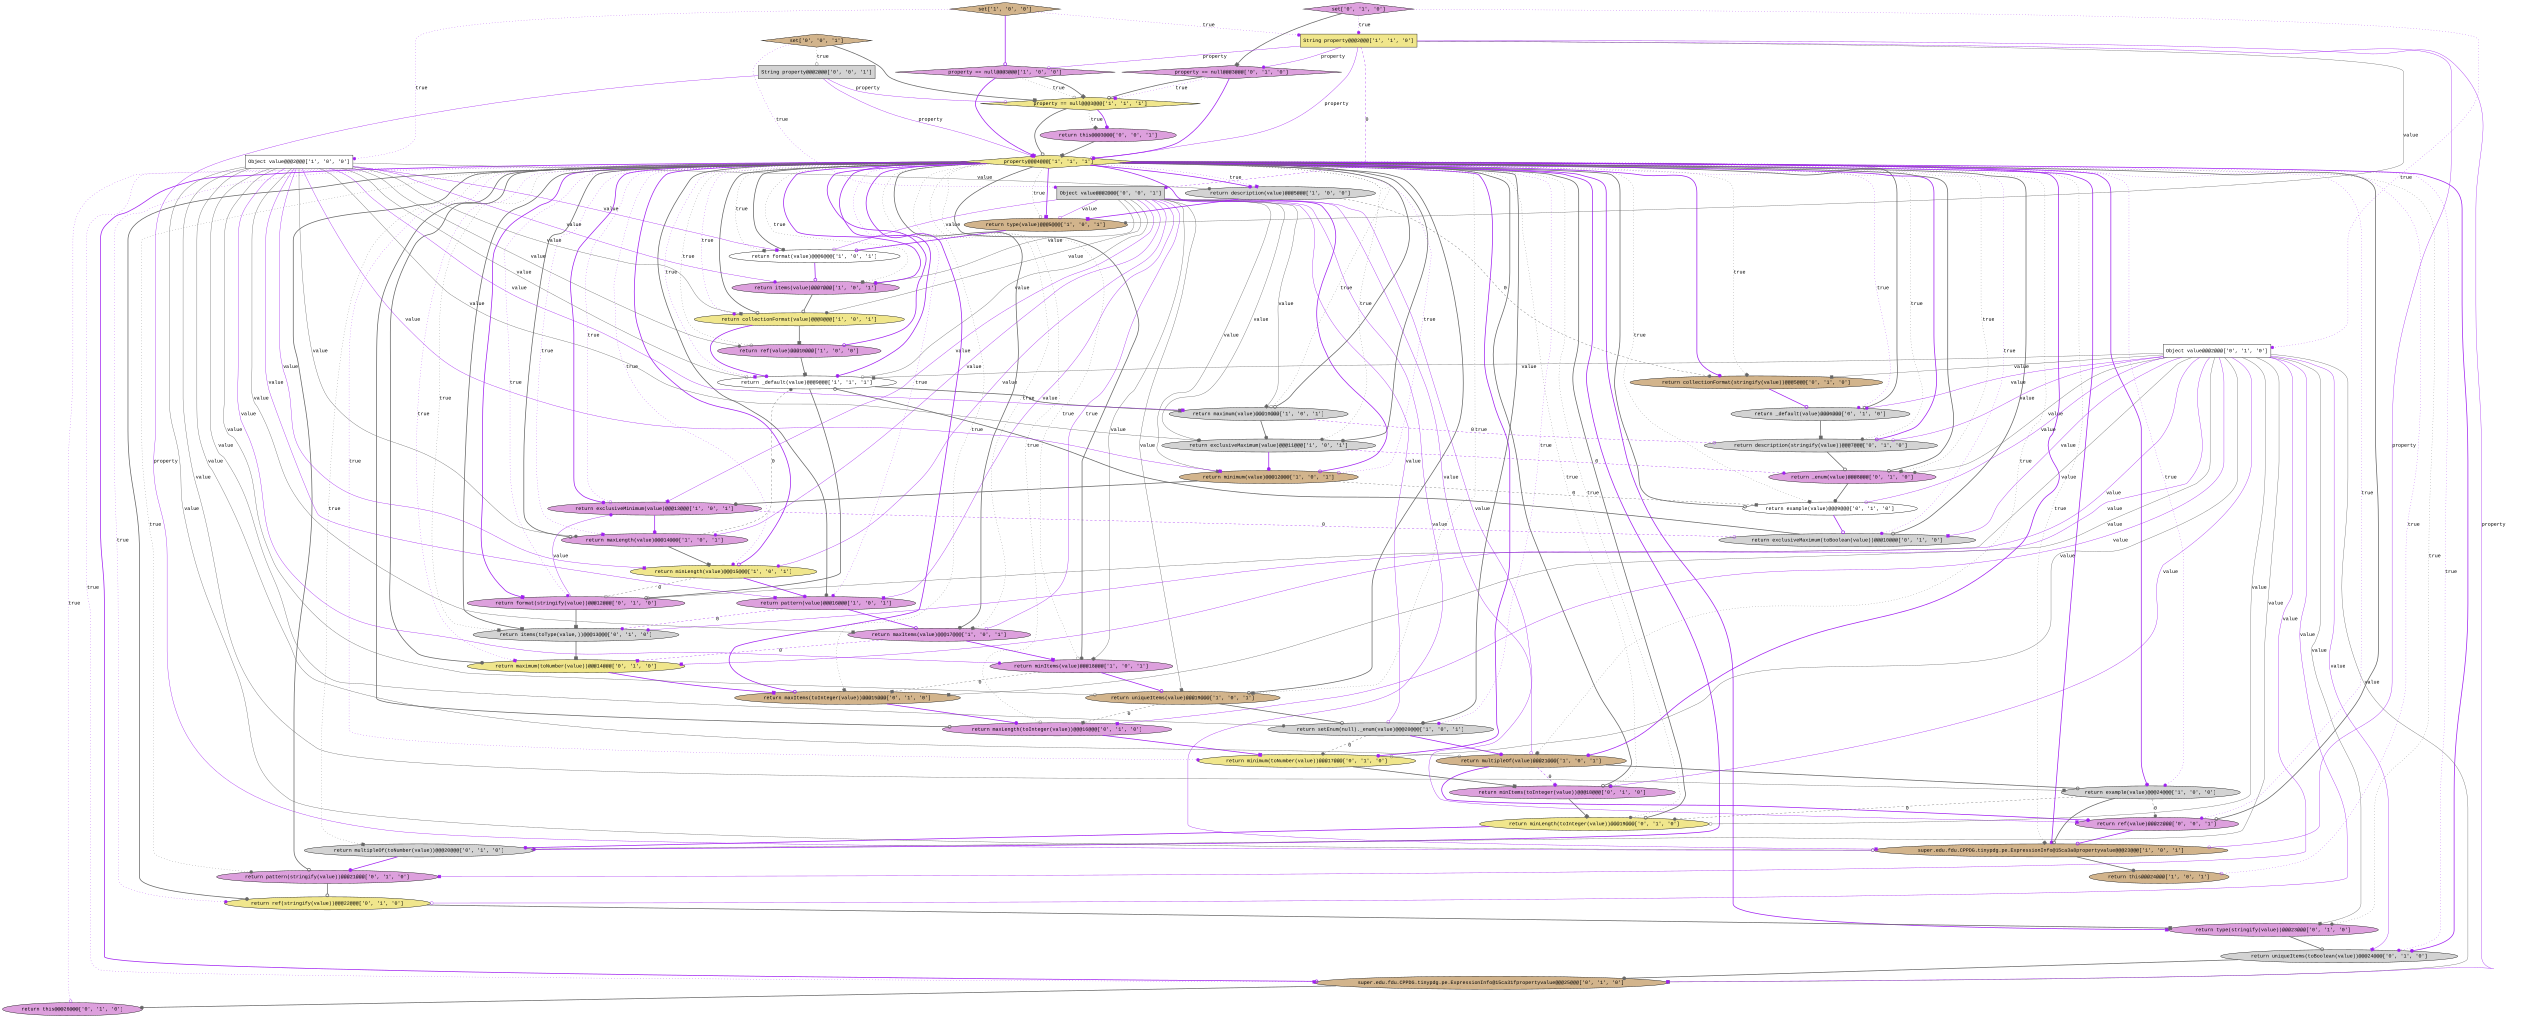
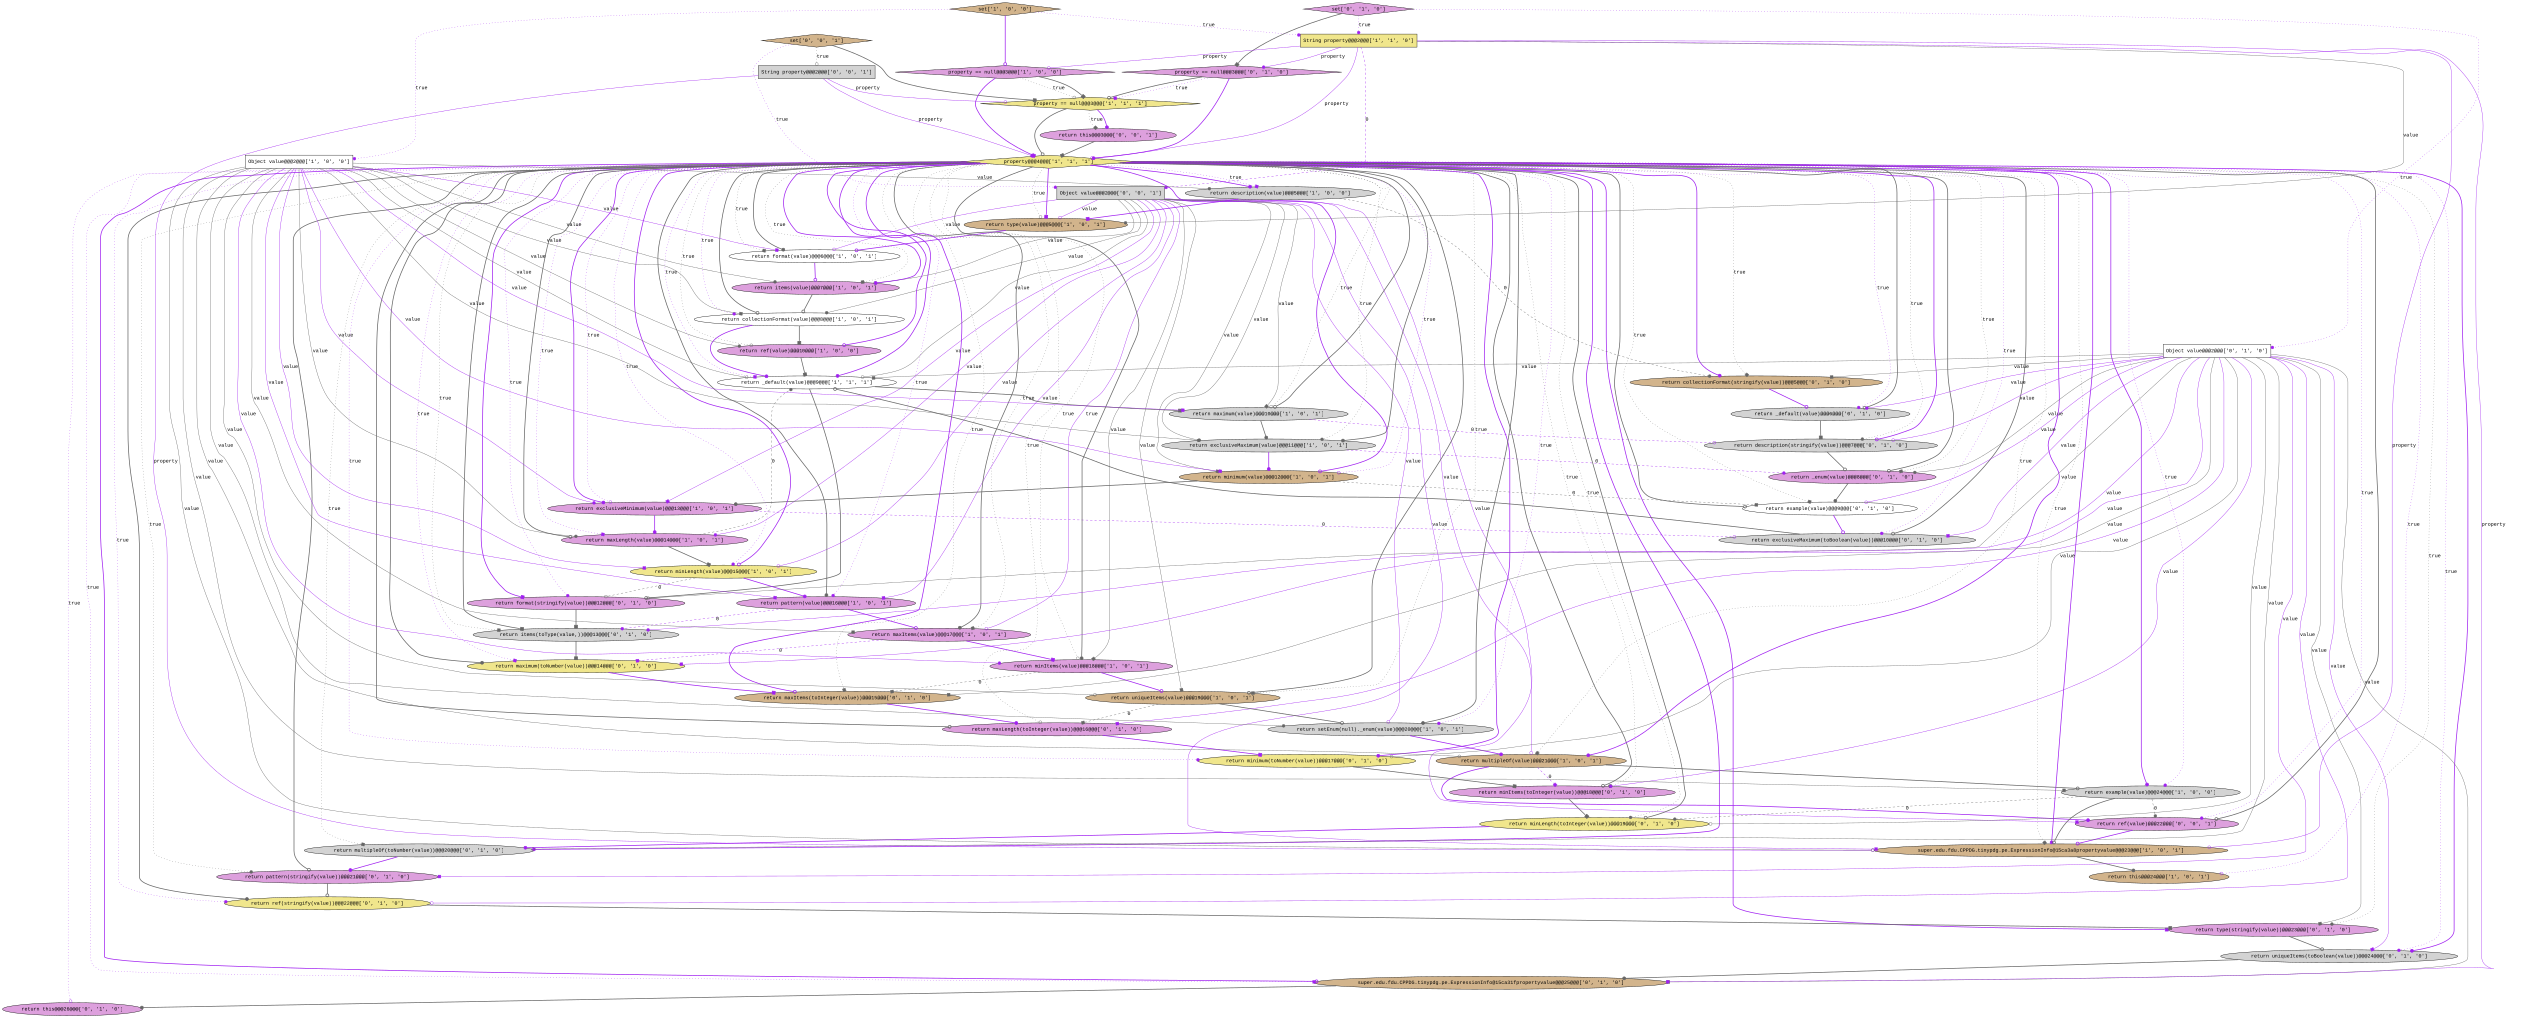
  digraph {
    fontname="Liberation Mono"
    node [fillcolor=plum fontname="Liberation Mono" shape=ellipse style=filled]
    edge [arrowhead=dot color=gray40 fontname="Liberation Mono" style=bold]
    n1 [fillcolor=khaki label="return minimum(toNumber(value))@@@17@@@['0', '1', '0']"]
    n2 [label="return minItems(toInteger(value))@@@18@@@['0', '1', '0']"]
    n3 [fillcolor=khaki label="return minLength(toInteger(value))@@@19@@@['0', '1', '0']"]
    n4 [fillcolor=tan label="set['0', '0', '1']" shape=diamond]
    n5 [fillcolor=lightgrey label="Object value@@@2@@@['0', '0', '1']" shape=box]
    n6 [fillcolor=lightgrey label="String property@@@2@@@['0', '0', '1']" shape=box]
    n7 [fillcolor=khaki label="property == null@@@3@@@['1', '1', '1']" shape=diamond]
    n8 [fillcolor=tan label="return multipleOf(value)@@@21@@@['1', '0', '1']"]
    n9 [label="return ref(value)@@@22@@@['0', '0', '1']"]
    n10 [fillcolor=white label="return _default(value)@@@9@@@['1', '1', '1']"]
    n11 [fillcolor=white label="return format(value)@@@6@@@['1', '0', '1']"]
    n12 [label="return items(value)@@@7@@@['1', '0', '1']"]
    n13 [fillcolor=tan label="return uniqueItems(value)@@@19@@@['1', '0', '1']"]
    n14 [fillcolor=lightgrey label="return setEnum(null)._enum(value)@@@20@@@['1', '0', '1']"]
    n15 [fillcolor=tan label="super.edu.fdu.CPPDG.tinypdg.pe.ExpressionInfo@15ca3a8propertyvalue@@@23@@@['1', '0', '1']"]
    n16 [fillcolor=tan label="return type(value)@@@5@@@['1', '0', '1']"]
-   n17 [fillcolor=khaki label="return collectionFormat(value)@@@8@@@['1', '0', '1']"]
+   n17 [fillcolor=white label="return collectionFormat(value)@@@8@@@['1', '0', '1']"]
    n18 [label="return maxLength(value)@@@14@@@['1', '0', '1']"]
    n19 [fillcolor=khaki label="return minLength(value)@@@15@@@['1', '0', '1']"]
    n20 [fillcolor=lightgrey label="return exclusiveMaximum(value)@@@11@@@['1', '0', '1']"]
    n21 [fillcolor=tan label="return minimum(value)@@@12@@@['1', '0', '1']"]
    n22 [fillcolor=lightgrey label="return maximum(value)@@@10@@@['1', '0', '1']"]
    n23 [label="return exclusiveMinimum(value)@@@13@@@['1', '0', '1']"]
    n24 [label="return pattern(value)@@@16@@@['1', '0', '1']"]
    n25 [label="return minItems(value)@@@18@@@['1', '0', '1']"]
    n26 [label="return maxItems(value)@@@17@@@['1', '0', '1']"]
    n27 [fillcolor=khaki label="property@@@4@@@['1', '1', '1']" shape=diamond]
    n28 [label="return this@@@3@@@['0', '0', '1']"]
    n29 [fillcolor=lightgrey label="return example(value)@@@24@@@['1', '0', '0']"]
    n30 [label="return ref(value)@@@10@@@['1', '0', '0']"]
    n31 [label="return format(stringify(value))@@@12@@@['0', '1', '0']"]
    n32 [fillcolor=lightgrey label="return items(toType(value,))@@@13@@@['0', '1', '0']"]
    n33 [fillcolor=khaki label="return maximum(toNumber(value))@@@14@@@['0', '1', '0']"]
    n34 [fillcolor=tan label="return maxItems(toInteger(value))@@@15@@@['0', '1', '0']"]
    n35 [label="return maxLength(toInteger(value))@@@16@@@['0', '1', '0']"]
    n36 [fillcolor=lightgrey label="return multipleOf(toNumber(value))@@@20@@@['0', '1', '0']"]
    n37 [fillcolor=lightgrey label="return _default(value)@@@6@@@['0', '1', '0']"]
    n38 [fillcolor=lightgrey label="return description(stringify(value))@@@7@@@['0', '1', '0']"]
    n39 [label="return _enum(value)@@@8@@@['0', '1', '0']"]
    n40 [fillcolor=tan label="return this@@@24@@@['1', '0', '1']"]
    n41 [label="property == null@@@3@@@['0', '1', '0']" shape=diamond]
    n42 [fillcolor=khaki label="return ref(stringify(value))@@@22@@@['0', '1', '0']"]
    n43 [label="return type(stringify(value))@@@23@@@['0', '1', '0']"]
    n44 [fillcolor=lightgrey label="return uniqueItems(toBoolean(value))@@@24@@@['0', '1', '0']"]
    n45 [label="return pattern(stringify(value))@@@21@@@['0', '1', '0']"]
    n46 [fillcolor=white label="return example(value)@@@9@@@['0', '1', '0']"]
    n47 [fillcolor=tan label="super.edu.fdu.CPPDG.tinypdg.pe.ExpressionInfo@15ca31fpropertyvalue@@@25@@@['0', '1', '0']"]
    n48 [fillcolor=lightgrey label="return exclusiveMaximum(toBoolean(value))@@@10@@@['0', '1', '0']"]
    n49 [fillcolor=tan label="return collectionFormat(stringify(value))@@@5@@@['0', '1', '0']"]
    n50 [fillcolor=lightgrey label="return description(value)@@@5@@@['1', '0', '0']"]
    n51 [label="return this@@@26@@@['0', '1', '0']"]
    n52 [fillcolor=white label="Object value@@@2@@@['0', '1', '0']" shape=box]
    n53 [label="set['0', '1', '0']" shape=diamond]
    n54 [fillcolor=khaki label="String property@@@2@@@['1', '1', '0']" shape=box]
    n55 [label="property == null@@@3@@@['1', '0', '0']" shape=diamond]
    n56 [fillcolor=white label="Object value@@@2@@@['1', '0', '0']" shape=box]
    n57 [fillcolor=tan label="set['1', '0', '0']" shape=diamond]
    n1 -> n2 [arrowhead=box]
    n2 -> n3 [arrowhead=box]
    n3 -> n36 [color=purple]
    n4 -> n5 [color=purple label=true style=dotted]
    n4 -> n6 [arrowhead=odot label=true style=dotted]
    n4 -> n7 [arrowhead=box]
    n5 -> n8 [arrowhead=odot color=purple label=value style=solid]
    n5 -> n9 [arrowhead=box color=purple label=value style=solid]
    n5 -> n10 [arrowhead=odot label=value style=solid]
    n5 -> n11 [arrowhead=odot color=purple label=value style=solid]
    n5 -> n12 [arrowhead=odot label=value style=solid]
    n5 -> n13 [arrowhead=box label=value style=solid]
    n5 -> n14 [arrowhead=odot color=purple label=value style=solid]
    n5 -> n15 [arrowhead=box color=purple label=value style=solid]
    n5 -> n16 [arrowhead=odot color=purple label=value style=solid]
    n5 -> n17 [label=value style=solid]
    n5 -> n18 [color=purple label=value style=solid]
-   n5 -> n19 [color=purple label=value style=solid]
+   n5 -> n19 [arrowhead=odot color=purple label=value style=solid]
    n5 -> n20 [label=value style=solid]
    n5 -> n21 [arrowhead=box label=value style=solid]
    n5 -> n22 [arrowhead=box label=value style=solid]
    n5 -> n23 [arrowhead=box color=purple label=value style=solid]
    n5 -> n24 [arrowhead=box color=purple label=value style=solid]
    n5 -> n25 [arrowhead=box label=value style=solid]
    n5 -> n26 [arrowhead=odot color=purple label=true style=solid]
    n6 -> n7 [arrowhead=odot color=purple label=property style=solid]
    n6 -> n15 [arrowhead=odot color=purple label=property style=solid]
    n6 -> n27 [arrowhead=box color=purple label=property style=solid]
    n7 -> n27 [arrowhead=odot]
    n7 -> n28 [arrowhead=box label=true style=dotted]
    n7 -> n28 [color=purple]
    n8 -> n2 [arrowhead=box color=purple label=0 style=dashed]
    n8 -> n9 [color=purple]
    n8 -> n29 [arrowhead=odot]
    n9 -> n15 [arrowhead=odot color=purple]
    n10 -> n22 [arrowhead=box]
    n10 -> n31 [arrowhead=odot]
    n11 -> n12 [arrowhead=odot color=purple]
    n12 -> n17 [arrowhead=odot]
    n13 -> n14 [arrowhead=odot]
    n13 -> n35 [arrowhead=box label=0 style=dashed]
-   n14 -> n1 [label=0 style=dashed]
    n14 -> n8 [color=purple]
    n15 -> n40
    n16 -> n11 [arrowhead=odot color=purple]
    n17 -> n10 [color=purple]
    n17 -> n30 [arrowhead=box]
    n18 -> n10 [label=0 style=dashed]
    n18 -> n19 [arrowhead=box]
    n19 -> n24 [color=purple]
    n19 -> n31 [arrowhead=odot label=0 style=dashed]
    n20 -> n21 [color=purple]
    n20 -> n39 [color=purple label=0 style=dashed]
    n21 -> n23
    n21 -> n46 [arrowhead=box label=0 style=dashed]
    n22 -> n20
    n22 -> n38 [arrowhead=odot color=purple label=0 style=dashed]
    n23 -> n18 [color=purple]
    n23 -> n48 [arrowhead=odot color=purple label=0 style=dashed]
    n24 -> n26 [arrowhead=odot color=purple]
    n24 -> n32 [color=purple label=0 style=dashed]
    n25 -> n13 [arrowhead=odot color=purple]
    n25 -> n34 [arrowhead=box label=0 style=dashed]
    n26 -> n25 [arrowhead=box color=purple]
    n26 -> n33 [arrowhead=box color=purple label=0 style=dashed]
    n27 -> n1 [color=purple label=true style=dotted]
    n27 -> n1 [color=purple]
    n27 -> n2 [arrowhead=odot]
    n27 -> n2 [arrowhead=box label=true style=dotted]
    n27 -> n3 [label=true style=dotted]
    n27 -> n3 [arrowhead=odot]
    n27 -> n8 [color=purple]
    n27 -> n8 [arrowhead=box label=true style=dotted]
    n27 -> n9 [color=purple label=true style=dotted]
    n27 -> n9 [arrowhead=odot]
    n27 -> n10 [arrowhead=box color=purple label=true style=dotted]
    n27 -> n10 [color=purple]
    n27 -> n11 [arrowhead=box label=true style=dotted]
    n27 -> n11
    n27 -> n12 [color=purple]
    n27 -> n12 [arrowhead=box label=true style=dotted]
    n27 -> n13 [arrowhead=box label=true style=dotted]
    n27 -> n13 [arrowhead=odot]
    n27 -> n14
    n27 -> n14 [color=purple label=true style=dotted]
    n27 -> n15 [arrowhead=box label=true style=dotted]
    n27 -> n15 [color=purple]
    n27 -> n16 [arrowhead=box color=purple]
    n27 -> n16 [arrowhead=odot label=true style=dotted]
    n27 -> n17 [color=purple label=true style=dotted]
    n27 -> n17 [arrowhead=odot]
    n27 -> n18 [arrowhead=odot]
    n27 -> n18 [arrowhead=box color=purple label=true style=dotted]
    n27 -> n19 [color=purple label=true style=dotted]
    n27 -> n19 [arrowhead=odot color=purple]
    n27 -> n20
    n27 -> n20 [label=true style=dotted]
    n27 -> n21 [arrowhead=odot color=purple label=true style=dotted]
    n27 -> n21 [arrowhead=odot color=purple]
    n27 -> n22 [arrowhead=odot label=true style=dotted]
    n27 -> n22 [arrowhead=odot]
    n27 -> n23 [color=purple]
    n27 -> n23 [arrowhead=odot color=purple label=true style=dotted]
    n27 -> n24 [color=purple label=true style=dotted]
    n27 -> n24
    n27 -> n25 [arrowhead=odot label=true style=dotted]
    n27 -> n25
    n27 -> n26 [arrowhead=box label=true style=dotted]
    n27 -> n26
    n27 -> n29 [color=purple]
    n27 -> n29 [color=purple label=true style=dotted]
    n27 -> n30 [arrowhead=odot color=purple]
    n27 -> n30 [arrowhead=odot label=true style=dotted]
    n27 -> n31 [arrowhead=box color=purple]
    n27 -> n31 [color=purple label=true style=dotted]
    n27 -> n32 [arrowhead=box label=true style=dotted]
    n27 -> n32 [arrowhead=box]
    n27 -> n33
    n27 -> n33 [arrowhead=box color=purple label=true style=dotted]
    n27 -> n34 [arrowhead=odot color=purple]
    n27 -> n34 [arrowhead=box label=true style=dotted]
    n27 -> n35 [arrowhead=odot label=true style=dotted]
    n27 -> n35 [arrowhead=odot]
    n27 -> n36 [color=purple]
    n27 -> n36 [arrowhead=box label=true style=dotted]
    n27 -> n37 [color=purple label=true style=dotted]
    n27 -> n37 [arrowhead=odot]
    n27 -> n38 [label=true style=dotted]
    n27 -> n38 [arrowhead=odot color=purple]
    n27 -> n39 [arrowhead=odot]
    n27 -> n39 [arrowhead=box label=true style=dotted]
    n27 -> n40 [arrowhead=odot color=purple label=true style=dotted]
    n27 -> n42 [color=purple label=true style=dotted]
    n27 -> n42
    n27 -> n43 [arrowhead=box color=purple]
    n27 -> n43 [label=true style=dotted]
    n27 -> n44 [color=purple label=true style=dotted]
    n27 -> n44 [color=purple]
    n27 -> n45 [arrowhead=odot]
    n27 -> n45 [label=true style=dotted]
    n27 -> n46 [arrowhead=odot]
    n27 -> n46 [arrowhead=box label=true style=dotted]
    n27 -> n47 [arrowhead=box color=purple label=true style=dotted]
    n27 -> n47 [arrowhead=odot color=purple]
    n27 -> n48 [color=purple label=true style=dotted]
    n27 -> n48 [arrowhead=odot]
    n27 -> n49 [arrowhead=box label=true style=dotted]
    n27 -> n49 [color=purple]
    n27 -> n50 [color=purple]
    n27 -> n50 [arrowhead=box color=purple label=true style=dotted]
    n27 -> n51 [arrowhead=odot color=purple label=true style=dotted]
    n28 -> n27 [arrowhead=box]
    n29 -> n3 [label=0 style=dashed]
    n29 -> n9 [label=0 style=dashed]
    n29 -> n15 [arrowhead=odot]
    n30 -> n10 [arrowhead=box]
    n31 -> n32 [arrowhead=box]
    n32 -> n33 [arrowhead=box]
    n33 -> n34 [arrowhead=box color=purple]
    n34 -> n35 [color=purple]
    n35 -> n1 [arrowhead=box color=purple]
    n36 -> n45 [color=purple]
    n37 -> n38 [arrowhead=box]
    n38 -> n39 [arrowhead=odot]
    n39 -> n46
    n41 -> n7 [arrowhead=odot]
    n41 -> n7 [arrowhead=box color=purple label=true style=dotted]
    n41 -> n27 [color=purple]
    n42 -> n43 [arrowhead=box]
    n43 -> n44 [arrowhead=odot]
    n44 -> n47
    n45 -> n42 [arrowhead=odot]
    n46 -> n48 [arrowhead=odot color=purple]
    n47 -> n51
    n48 -> n10 [arrowhead=odot]
    n49 -> n37 [arrowhead=odot color=purple]
    n50 -> n16 [arrowhead=box color=purple]
    n50 -> n49 [label=0 style=dashed]
    n52 -> n1 [arrowhead=odot label=value style=solid]
    n52 -> n2 [color=purple label=value style=solid]
    n52 -> n3 [arrowhead=odot label=value style=solid]
    n52 -> n10 [arrowhead=box label=value style=solid]
    n52 -> n31 [arrowhead=odot label=value style=solid]
    n52 -> n32 [color=purple label=value style=solid]
    n52 -> n33 [arrowhead=box color=purple label=value style=solid]
    n52 -> n34 [arrowhead=box label=value style=solid]
    n52 -> n35 [arrowhead=box color=purple label=value style=solid]
    n52 -> n36 [arrowhead=odot label=value style=solid]
    n52 -> n37 [color=purple label=value style=solid]
    n52 -> n38 [arrowhead=odot color=purple label=value style=solid]
    n52 -> n39 [label=value style=solid]
    n52 -> n42 [arrowhead=odot color=purple label=value style=solid]
    n52 -> n43 [arrowhead=box label=value style=solid]
    n52 -> n44 [arrowhead=box color=purple label=value style=solid]
    n52 -> n45 [arrowhead=box color=purple label=value style=solid]
    n52 -> n46 [arrowhead=odot color=purple label=value style=solid]
    n52 -> n47 [arrowhead=box label=value style=solid]
    n52 -> n48 [arrowhead=box color=purple label=value style=solid]
    n52 -> n49 [arrowhead=box label=value style=solid]
    n53 -> n41 [arrowhead=box]
    n53 -> n52 [color=purple label=true style=dotted]
    n53 -> n54 [color=purple label=true style=dotted]
    n54 -> n5 [color=purple label=0 style=dashed]
    n54 -> n15 [arrowhead=odot color=purple label=property style=solid]
    n54 -> n16 [label=value style=solid]
    n54 -> n27 [arrowhead=odot color=purple label=property style=solid]
    n54 -> n41 [color=purple label=property style=solid]
    n54 -> n47 [arrowhead=box color=purple label=property style=solid]
    n54 -> n55 [arrowhead=odot color=purple label=property style=solid]
    n55 -> n7 [arrowhead=odot label=true style=dotted]
    n55 -> n7 [arrowhead=box]
    n55 -> n27 [arrowhead=box color=purple]
    n56 -> n8 [arrowhead=odot label=value style=solid]
    n56 -> n10 [arrowhead=odot label=value style=solid]
    n56 -> n11 [arrowhead=box color=purple label=value style=solid]
-   n56 -> n12 [color=purple label=value style=solid]
+   n56 -> n12 [label=value style=solid]
    n56 -> n13 [arrowhead=odot label=value style=solid]
    n56 -> n14 [label=value style=solid]
    n56 -> n15 [arrowhead=odot label=value style=solid]
    n56 -> n17 [arrowhead=box label=value style=solid]
    n56 -> n18 [label=value style=solid]
    n56 -> n19 [arrowhead=box color=purple label=value style=solid]
    n56 -> n20 [label=value style=solid]
    n56 -> n21 [arrowhead=box color=purple label=value style=solid]
    n56 -> n22 [arrowhead=box color=purple label=value style=solid]
-   n31 -> n23 [color=purple label=value style=solid]
+   n56 -> n23 [color=purple label=value style=solid]
    n56 -> n24 [arrowhead=box color=purple label=value style=solid]
    n56 -> n25 [color=purple label=value style=solid]
    n56 -> n26 [arrowhead=box label=value style=solid]
    n56 -> n29 [arrowhead=box label=value style=solid]
    n56 -> n30 [label=value style=solid]
    n56 -> n50 [label=value style=solid]
    n57 -> n54 [color=purple label=true style=dotted]
    n57 -> n55 [arrowhead=odot color=purple]
    n57 -> n56 [color=purple label=true style=dotted]
  }
